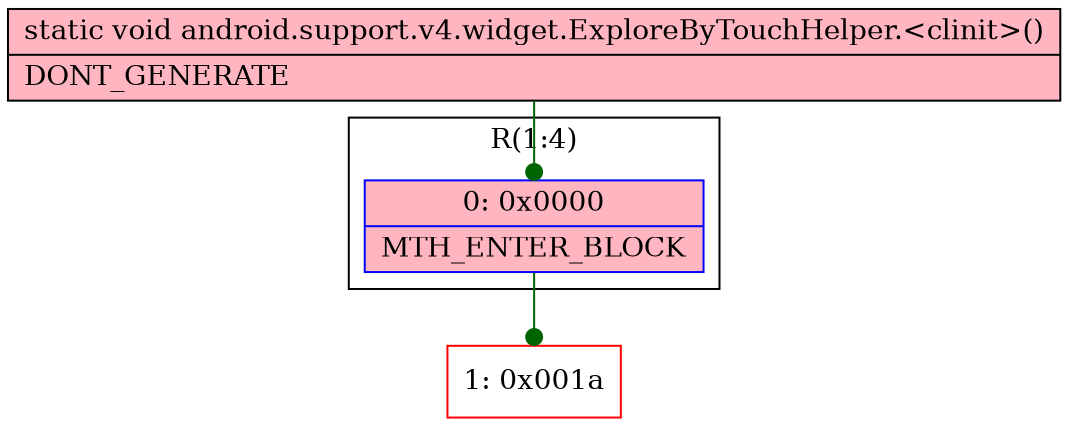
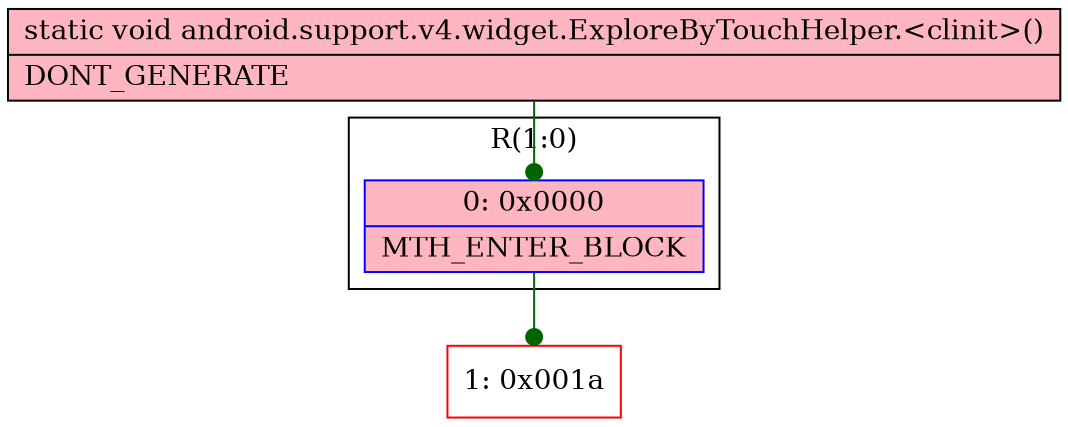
  digraph {
    node [shape=record style=filled fillcolor=lightpink]
    edge [color=darkgreen arrowhead=dot]
    n1 [color=blue label="{0\:\ 0x0000|MTH_ENTER_BLOCK\l}"]
    n2 [color=red label="{1\:\ 0x001a}" fillcolor=white]
    n3 [label="{static void android.support.v4.widget.ExploreByTouchHelper.\<clinit\>()  | DONT_GENERATE\l}"]
    subgraph cluster_1 {
-     label="R(1:4)"
+     label="R(1:0)"
      n1
    }
    n1 -> n2
    n3 -> n1
  }
